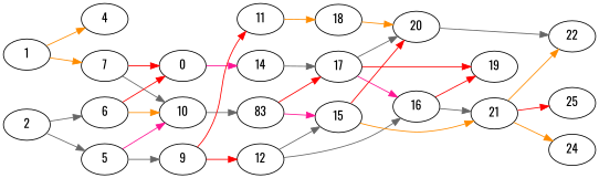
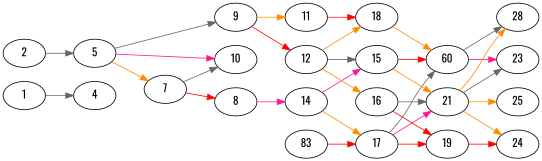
  digraph {
    fontname=Oswald
    rankdir=LR
    node [alpha=0.09 fontname=Oswald]
    edge [color=gray40 fontname=Oswald]
    1 [alpha=0.16 expect_size=32404480]
    4 [alpha=0.00 expect_size=45028352]
    7 [alpha=0.15 expect_size=19283968]
    10 [expect_size=33127424]
-   8 [alpha=0.08 expect_size=32500736 label=0]
+   8 [alpha=0.08 expect_size=32500736]
    n6 [alpha=0.16 expect_size=16410624 label=83]
    14 [alpha=0.04 expect_size=8964096]
    2 [alpha=0.17 expect_size=46931968]
    5 [alpha=0.15 expect_size=27807744]
-   6 [alpha=0.07 expect_size=28879872]
    9 [expect_size=46928896]
    11 [alpha=0.16 expect_size=31638528]
    12 [alpha=0.11 expect_size=22326272]
    17 [alpha=0.15 expect_size=12563456]
    18 [alpha=0.14 expect_size=47425536]
    15 [alpha=0.05 expect_size=9528320]
    16 [alpha=0.06 expect_size=44392448]
-   20 [alpha=0.02 expect_size=39206912]
+   20 [alpha=0.02 expect_size=39206912 label=60]
    21 [alpha=0.07 expect_size=14184448]
    19 [expect_size=19040256]
-   22 [expect_size=51480576]
+   22 [expect_size=51480576 label=28]
+   23 [alpha=0.11 expect_size=29413376]
    24 [alpha=0.10 expect_size=19517440]
    25 [alpha=0.18 expect_size=29287424]
-   1 -> 4 [color=darkorange]
-   1 -> 7 [color=darkorange]
+   1 -> 4
+   5 -> 7 [color=darkorange]
    7 -> 10
    7 -> 8 [color=red]
-   10 -> n6
    8 -> 14 [color=deeppink]
    n6 -> 17 [color=red]
-   n6 -> 15 [color=deeppink]
-   14 -> 17
+   14 -> 15 [color=deeppink]
+   14 -> 17 [color=darkorange]
    2 -> 5
-   2 -> 6
    5 -> 10 [color=deeppink]
    5 -> 9
-   6 -> 10 [color=darkorange]
-   6 -> 8 [color=red]
-   9 -> 11 [color=red]
+   9 -> 11 [color=darkorange]
    9 -> 12 [color=red]
-   11 -> 18 [color=darkorange]
+   11 -> 18 [color=red]
+   12 -> 18 [color=darkorange]
    12 -> 15
-   12 -> 16
+   12 -> 16 [color=darkorange]
    17 -> 20
-   17 -> 16 [color=deeppink]
+   17 -> 21 [color=deeppink]
    17 -> 19 [color=red]
    18 -> 20 [color=darkorange]
    15 -> 20 [color=red]
    15 -> 21 [color=darkorange]
    16 -> 21
    16 -> 19 [color=red]
    20 -> 22
+   20 -> 23 [color=deeppink]
    21 -> 22 [color=darkorange]
+   21 -> 23
    21 -> 24 [color=darkorange]
-   21 -> 25 [color=red]
+   21 -> 25 [color=darkorange]
+   19 -> 24 [color=red]
  }
